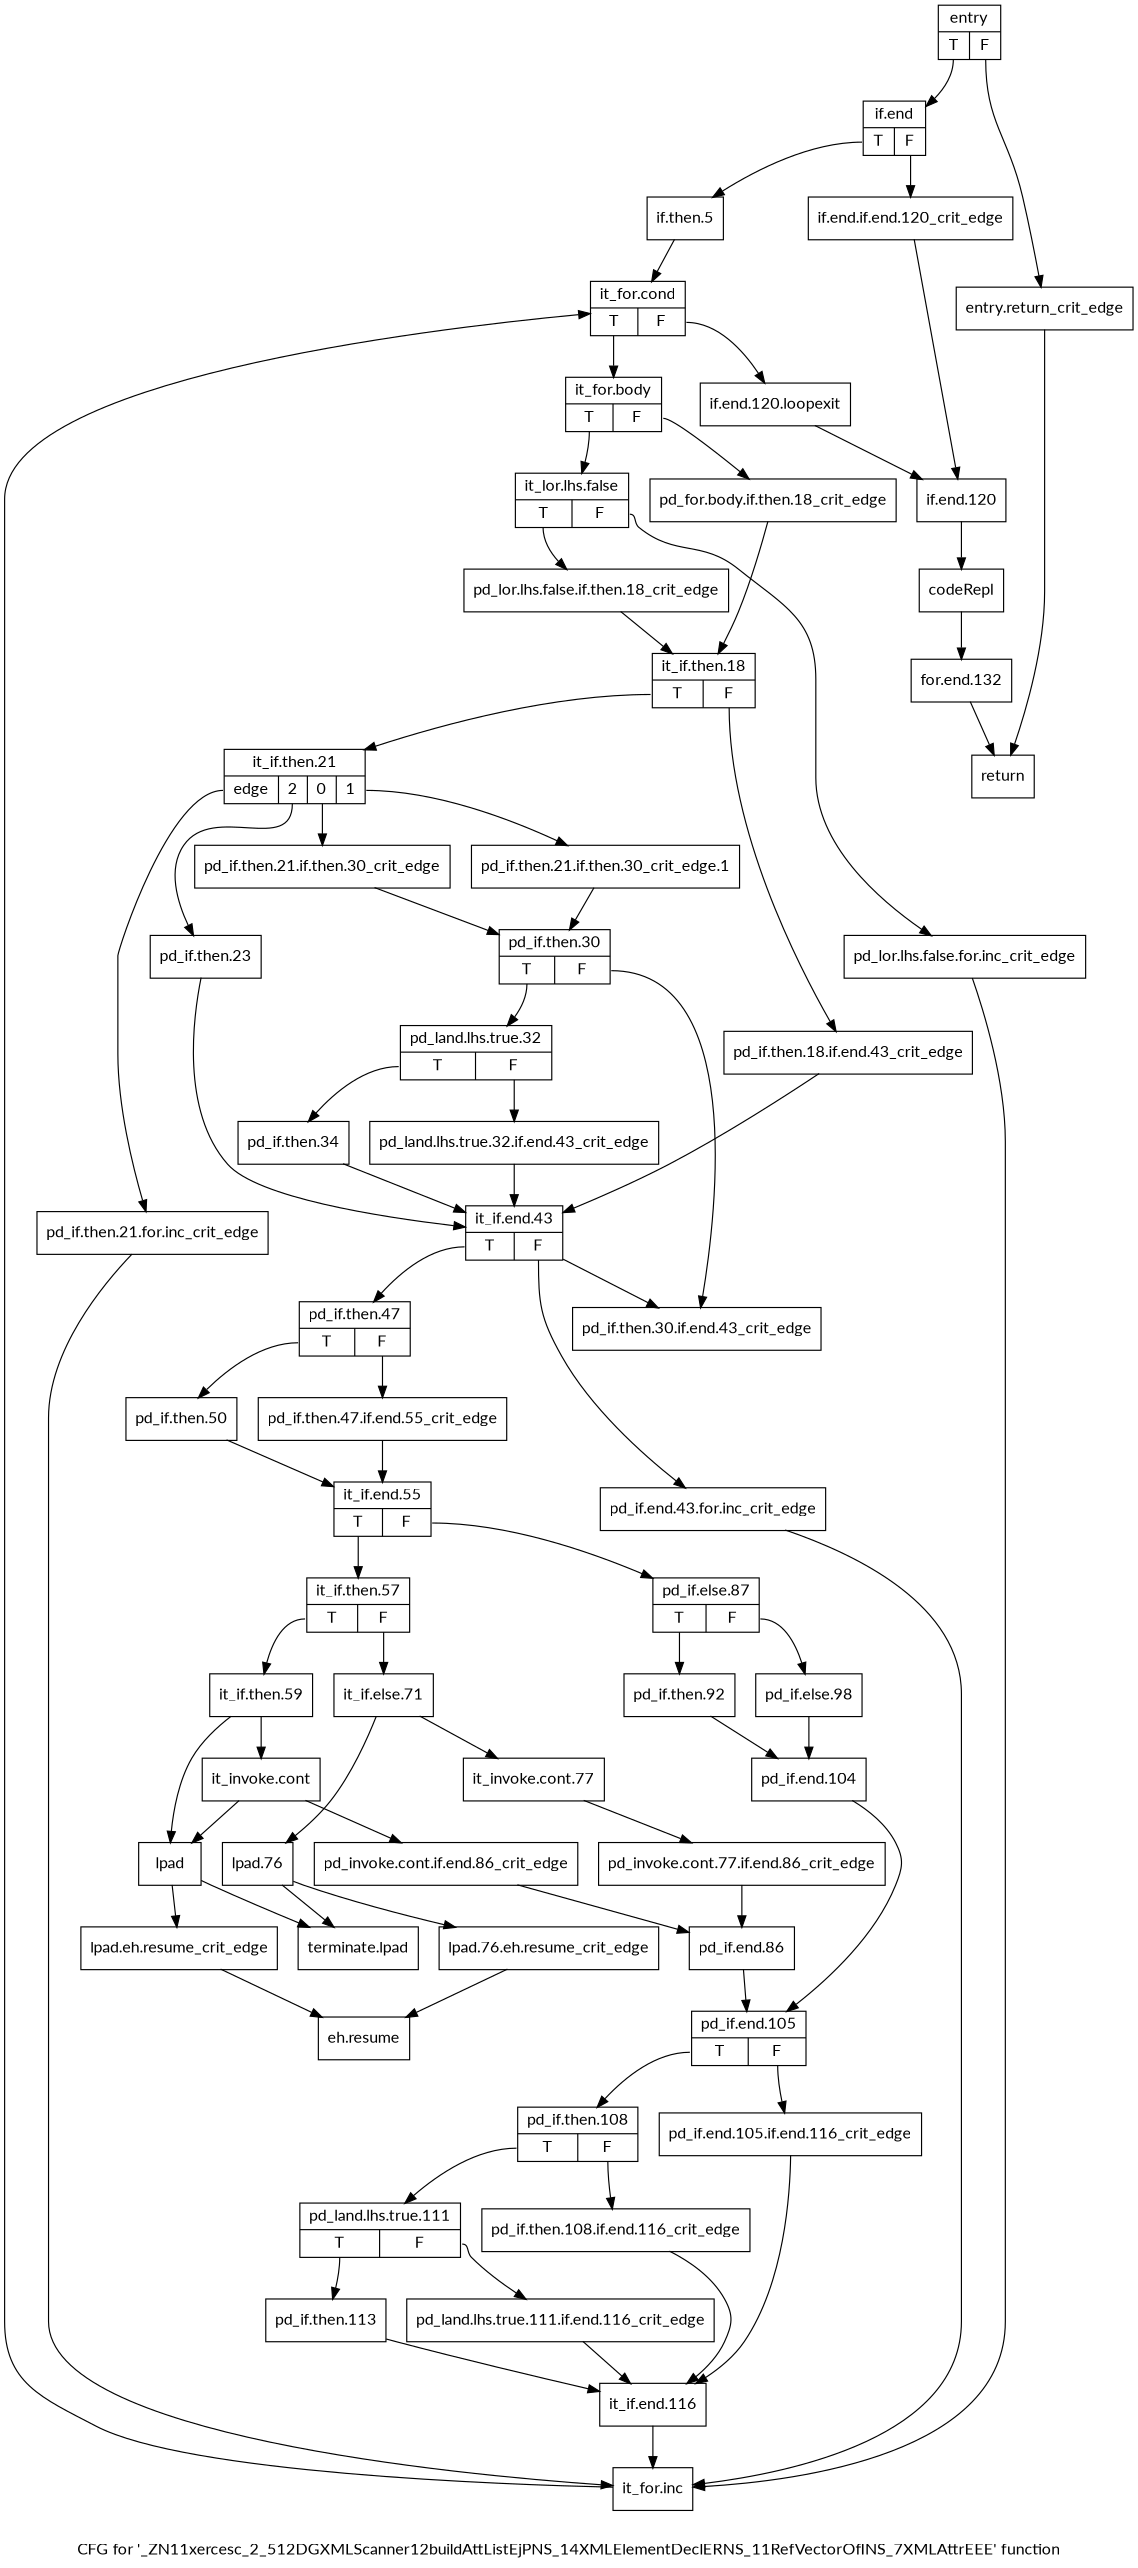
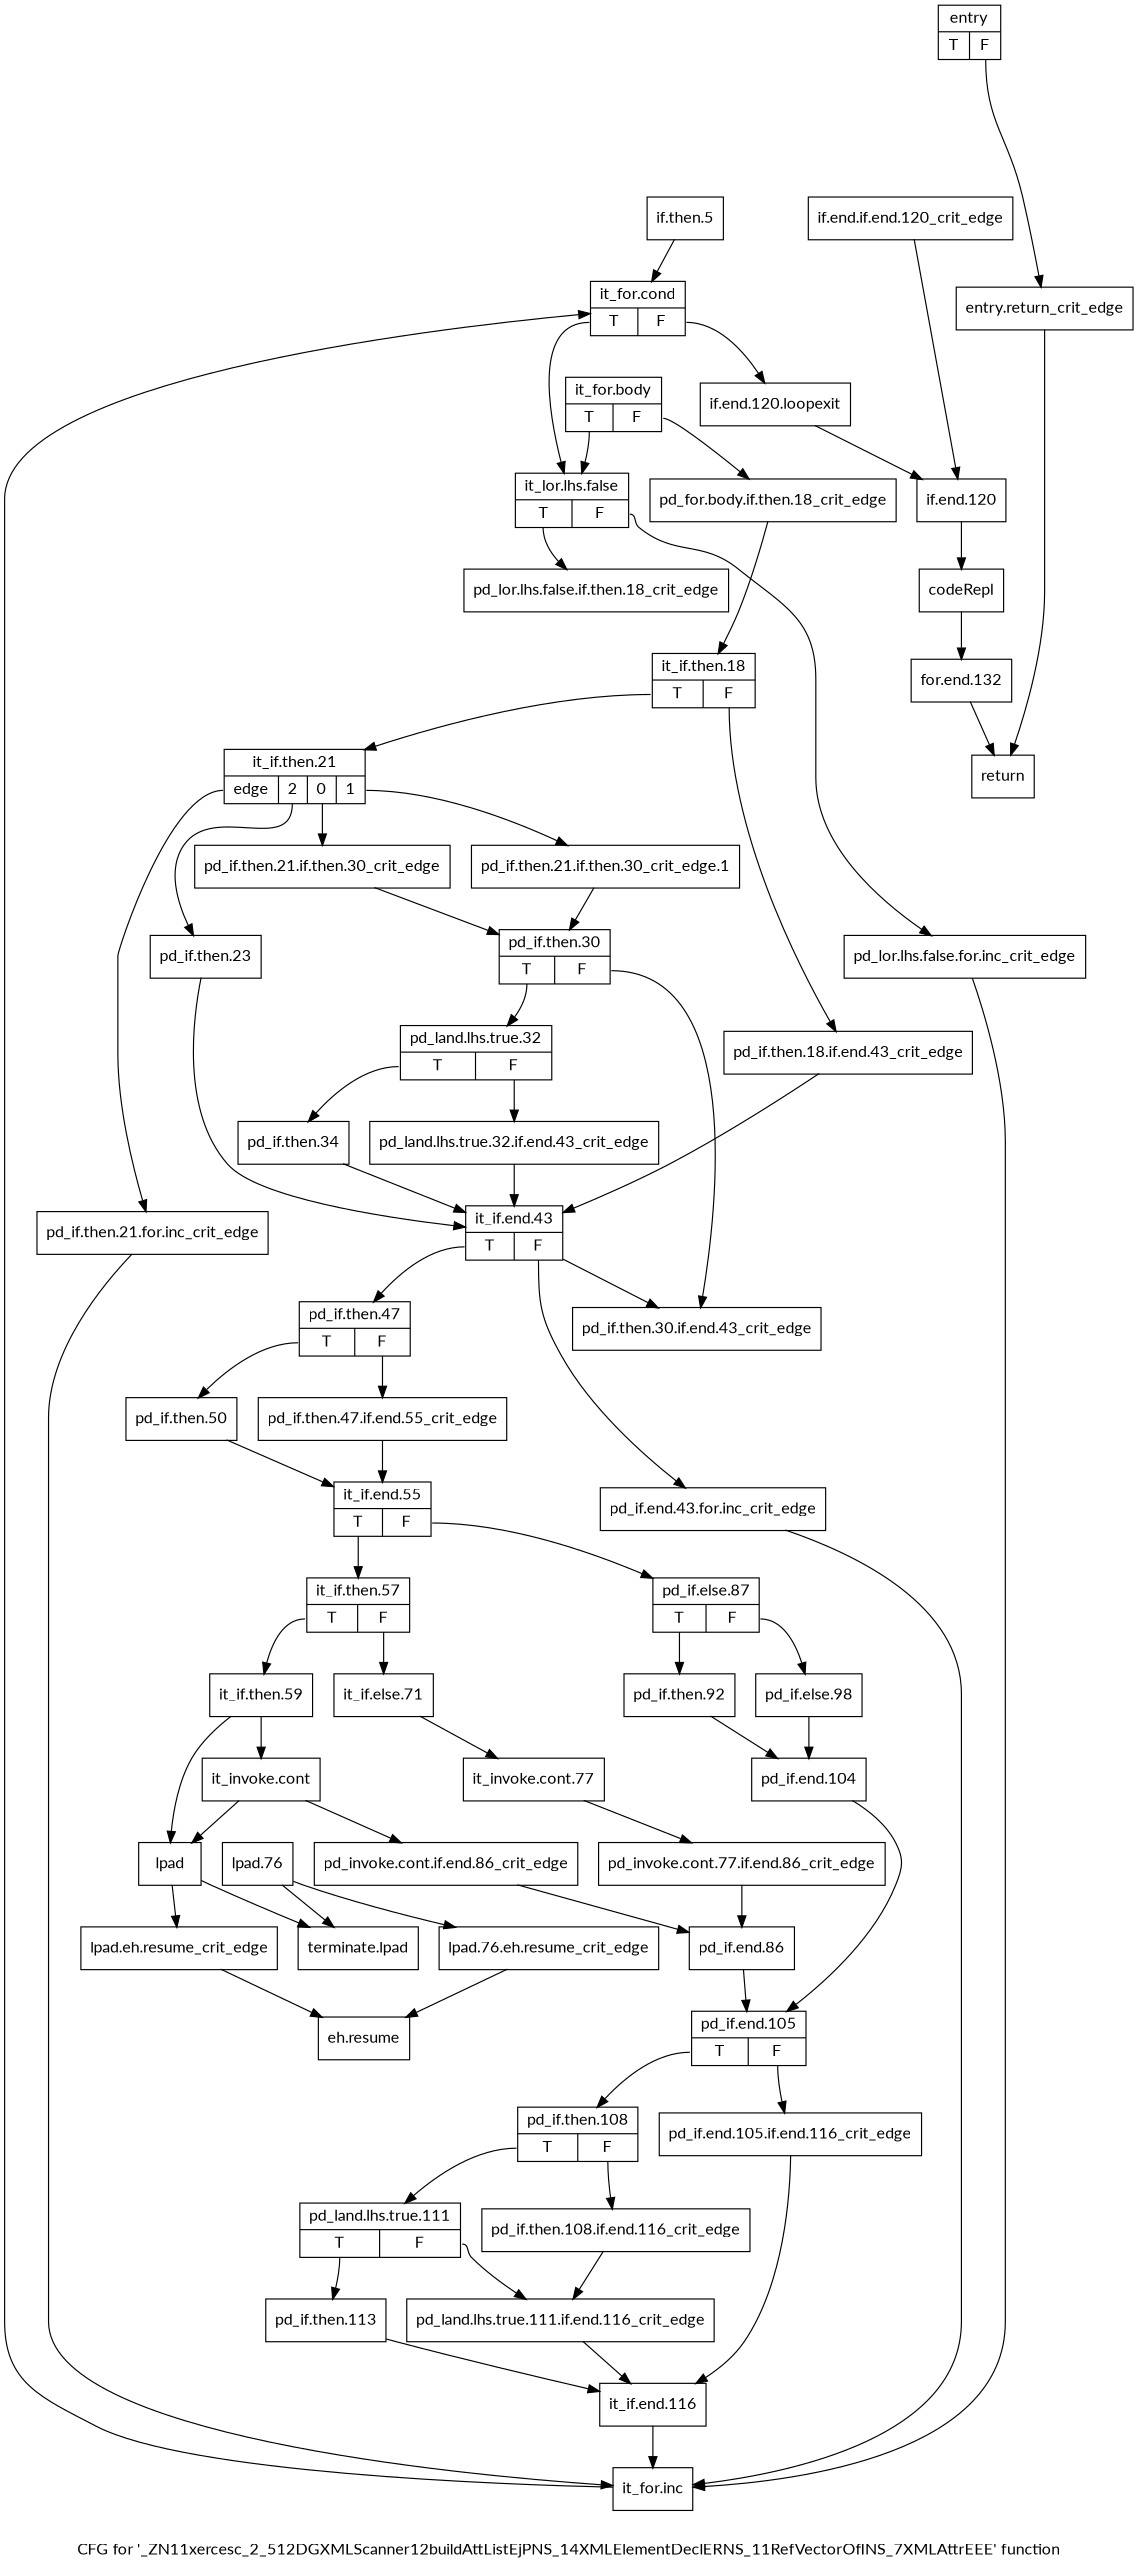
  digraph {
    fontname=Lato
    label="CFG for '_ZN11xercesc_2_512DGXMLScanner12buildAttListEjPNS_14XMLElementDeclERNS_11RefVectorOfINS_7XMLAttrEEE' function"
    node [fontname=Lato shape=record]
    edge [fontname=Lato]
    n1 [label="{entry|{<s0>T|<s1>F}}"]
-   n2 [label="{if.end|{<s0>T|<s1>F}}"]
    n3 [label="{entry.return_crit_edge}"]
    n4 [label="{if.then.5}"]
    n5 [label="{if.end.if.end.120_crit_edge}"]
    n6 [label="{return}"]
    n7 [label="{it_for.cond|{<s0>T|<s1>F}}"]
    n8 [label="{if.end.120}"]
    n9 [label="{it_for.body|{<s0>T|<s1>F}}"]
    n10 [label="{if.end.120.loopexit}"]
    n11 [label="{codeRepl}"]
    n12 [label="{for.end.132}"]
    n13 [label="{it_lor.lhs.false|{<s0>T|<s1>F}}"]
    n14 [label="{pd_for.body.if.then.18_crit_edge}"]
    n15 [label="{pd_lor.lhs.false.if.then.18_crit_edge}"]
    n16 [label="{pd_lor.lhs.false.for.inc_crit_edge}"]
    n17 [label="{it_if.then.18|{<s0>T|<s1>F}}"]
    n18 [label="{it_for.inc}"]
    n19 [label="{it_if.then.21|{<s0>edge|<s1>2|<s2>0|<s3>1}}"]
    n20 [label="{pd_if.then.18.if.end.43_crit_edge}"]
    n21 [label="{pd_if.then.21.for.inc_crit_edge}"]
    n22 [label="{pd_if.then.23}"]
    n23 [label="{pd_if.then.21.if.then.30_crit_edge}"]
    n24 [label="{pd_if.then.21.if.then.30_crit_edge.1}"]
    n25 [label="{it_if.end.43|{<s0>T|<s1>F}}"]
    n26 [label="{pd_if.then.30|{<s0>T|<s1>F}}"]
    n27 [label="{pd_if.then.47|{<s0>T|<s1>F}}"]
    n28 [label="{pd_if.end.43.for.inc_crit_edge}"]
    n29 [label="{pd_if.then.30.if.end.43_crit_edge}"]
    n30 [label="{pd_if.then.50}"]
    n31 [label="{pd_if.then.47.if.end.55_crit_edge}"]
    n32 [label="{pd_land.lhs.true.32|{<s0>T|<s1>F}}"]
    n33 [label="{pd_if.then.34}"]
    n34 [label="{pd_land.lhs.true.32.if.end.43_crit_edge}"]
    n35 [label="{it_if.end.55|{<s0>T|<s1>F}}"]
    n36 [label="{it_if.then.57|{<s0>T|<s1>F}}"]
    n37 [label="{pd_if.else.87|{<s0>T|<s1>F}}"]
    n38 [label="{it_if.then.59}"]
    n39 [label="{it_if.else.71}"]
    n40 [label="{pd_if.then.92}"]
    n41 [label="{pd_if.else.98}"]
    n42 [label="{it_invoke.cont}"]
    n43 [label="{lpad}"]
    n44 [label="{it_invoke.cont.77}"]
    n45 [label="{lpad.76}"]
    n46 [label="{pd_if.end.104}"]
    n47 [label="{pd_invoke.cont.if.end.86_crit_edge}"]
    n48 [label="{lpad.eh.resume_crit_edge}"]
    n49 [label="{terminate.lpad}"]
    n50 [label="{pd_invoke.cont.77.if.end.86_crit_edge}"]
    n51 [label="{lpad.76.eh.resume_crit_edge}"]
    n52 [label="{pd_if.end.86}"]
    n53 [label="{eh.resume}"]
    n54 [label="{pd_if.end.105|{<s0>T|<s1>F}}"]
    n55 [label="{pd_if.then.108|{<s0>T|<s1>F}}"]
    n56 [label="{pd_if.end.105.if.end.116_crit_edge}"]
    n57 [label="{pd_land.lhs.true.111|{<s0>T|<s1>F}}"]
    n58 [label="{pd_if.then.108.if.end.116_crit_edge}"]
    n59 [label="{it_if.end.116}"]
    n60 [label="{pd_if.then.113}"]
    n61 [label="{pd_land.lhs.true.111.if.end.116_crit_edge}"]
-   n1 -> n2 [tailport=s0]
    n1 -> n3 [tailport=s1]
-   n2 -> n4 [tailport=s0]
-   n2 -> n5 [tailport=s1]
    n3 -> n6
    n4 -> n7
    n5 -> n8
-   n7 -> n9 [tailport=s0]
+   n7 -> n13 [tailport=s0]
    n7 -> n10 [tailport=s1]
    n8 -> n11
    n9 -> n13 [tailport=s0]
    n9 -> n14 [tailport=s1]
    n10 -> n8
    n11 -> n12
    n12 -> n6
    n13 -> n15 [tailport=s0]
    n13 -> n16 [tailport=s1]
    n14 -> n17
-   n15 -> n17
    n16 -> n18
    n17 -> n19 [tailport=s0]
    n17 -> n20 [tailport=s1]
    n18 -> n7
    n19 -> n21 [tailport=s0]
    n19 -> n22 [tailport=s1]
    n19 -> n23 [tailport=s2]
    n19 -> n24 [tailport=s3]
    n20 -> n25
    n21 -> n18
    n22 -> n25
    n23 -> n26
    n24 -> n26
    n25 -> n27 [tailport=s0]
    n25 -> n28 [tailport=s1]
    n25 -> n29
    n26 -> n29 [tailport=s1]
    n26 -> n32 [tailport=s0]
    n27 -> n30 [tailport=s0]
    n27 -> n31 [tailport=s1]
    n28 -> n18
    n30 -> n35
    n31 -> n35
    n32 -> n33 [tailport=s0]
    n32 -> n34 [tailport=s1]
    n33 -> n25
    n34 -> n25
    n35 -> n36 [tailport=s0]
    n35 -> n37 [tailport=s1]
    n36 -> n38 [tailport=s0]
    n36 -> n39 [tailport=s1]
    n37 -> n40 [tailport=s0]
    n37 -> n41 [tailport=s1]
    n38 -> n42
    n38 -> n43
    n39 -> n44
-   n39 -> n45
    n40 -> n46
    n41 -> n46
    n42 -> n43
    n42 -> n47
    n43 -> n48
    n43 -> n49
    n44 -> n50
    n45 -> n49
    n45 -> n51
    n46 -> n54
    n47 -> n52
    n48 -> n53
    n50 -> n52
    n51 -> n53
    n52 -> n54
    n54 -> n55 [tailport=s0]
    n54 -> n56 [tailport=s1]
    n55 -> n57 [tailport=s0]
    n55 -> n58 [tailport=s1]
    n56 -> n59
    n57 -> n60 [tailport=s0]
    n57 -> n61 [tailport=s1]
-   n58 -> n59
+   n58 -> n61
    n59 -> n18
    n60 -> n59
    n61 -> n59
  }
